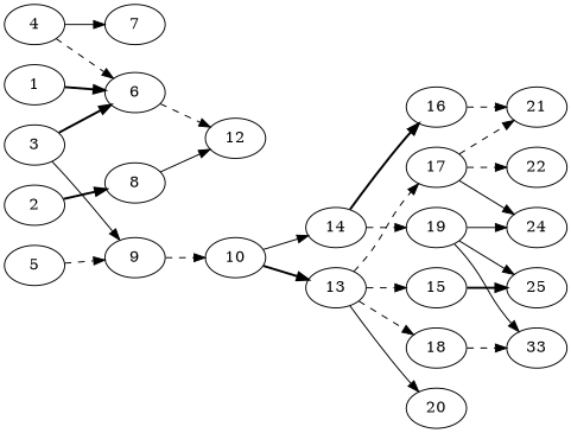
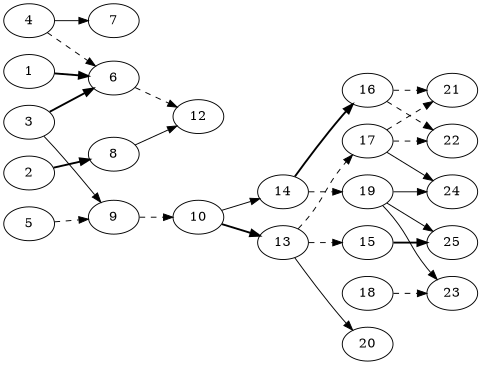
  digraph {
    rankdir=LR
    node [alpha=0.01]
    edge [style=dashed]
    1 [alpha=0.02 expect_size=5974408025326520]
    6 [alpha=0.08 expect_size=5531546242317811712]
    12 [alpha=0.05 expect_size=1726350387956416512]
    2 [alpha=0.19 expect_size=122745379441621952]
    8 [alpha=0.02 expect_size=15686354436358144000]
    3 [expect_size=52154692058822475776]
    9 [alpha=0.18 expect_size=166281381558735]
    10 [alpha=0.17 expect_size=107457176975074192]
    14 [alpha=0.18 expect_size=1682454391690196]
    13 [alpha=0.07 expect_size=399057766887827]
    4 [alpha=0.04 expect_size=122482901783256]
    7 [alpha=0.16 expect_size=116504126919962960]
    5 [expect_size=291328607477644]
    16 [alpha=0.06 expect_size=11630479782353920]
    19 [alpha=0.11 expect_size=29343047384825856000]
    15 [alpha=0.10 expect_size=2232173806007353344]
    17 [alpha=0.14 expect_size=111095994765362608]
    18 [alpha=0.12 expect_size=1924980856166458]
    20 [alpha=0.04 expect_size=782904948160462848]
    25 [alpha=0.14 expect_size=10078067827061130]
    22 [expect_size=5871728316932316]
    24 [alpha=0.13 expect_size=21800956429344132]
    21 [alpha=0.11 expect_size=13895081682713018]
-   23 [alpha=0.00 expect_size=3180236294251536 label=33]
+   23 [alpha=0.00 expect_size=3180236294251536]
    1 -> 6 [style=bold]
    6 -> 12
    2 -> 8 [style=bold]
    8 -> 12 [style=solid]
    3 -> 6 [style=bold]
    3 -> 9 [style=solid]
    9 -> 10
    10 -> 14 [style=solid]
    10 -> 13 [style=bold]
    14 -> 16 [style=bold]
    14 -> 19
    13 -> 15
    13 -> 17
-   13 -> 18
    13 -> 20 [style=solid]
    4 -> 6
    4 -> 7 [style=solid]
    5 -> 9
+   16 -> 22
    16 -> 21
    19 -> 25 [style=solid]
    19 -> 24 [style=solid]
    19 -> 23 [style=solid]
    15 -> 25 [style=bold]
    17 -> 22
    17 -> 24 [style=solid]
    17 -> 21
    18 -> 23
  }
